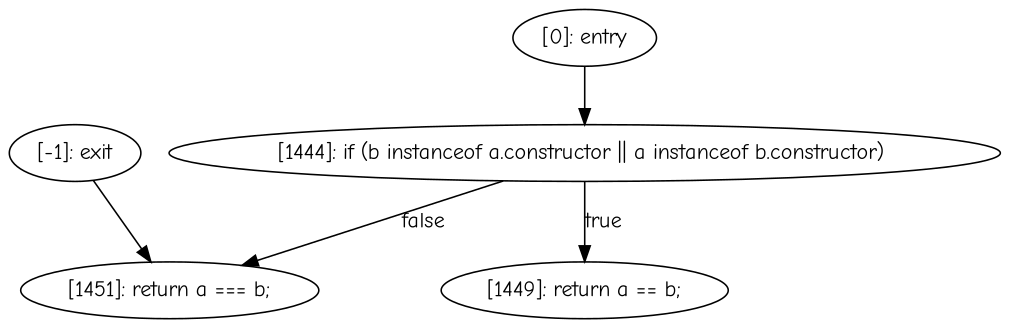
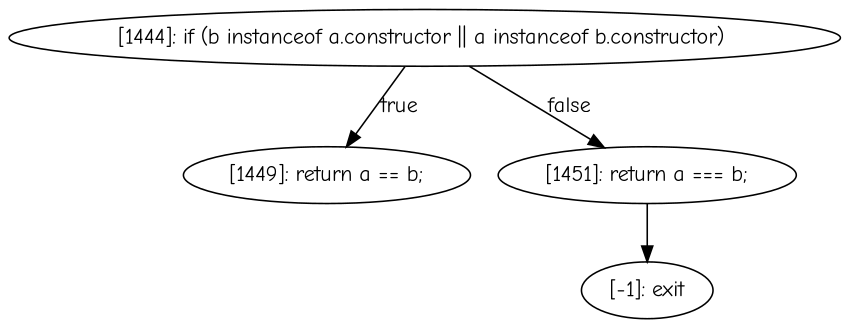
  digraph {
    fontname="Comic Neue"
    node [fontname="Comic Neue"]
    edge [fontname="Comic Neue"]
    n1 [label="[1449]: return a == b;\n"]
    n2 [label="[-1]: exit"]
    n3 [label="[1451]: return a === b;\n"]
    n4 [label="[1444]: if (b instanceof a.constructor || a instanceof b.constructor) "]
-   n5 [label="[0]: entry"]
-   n2 -> n3
+   n3 -> n2
    n4 -> n1 [label=true]
    n4 -> n3 [label=false]
-   n5 -> n4
  }
